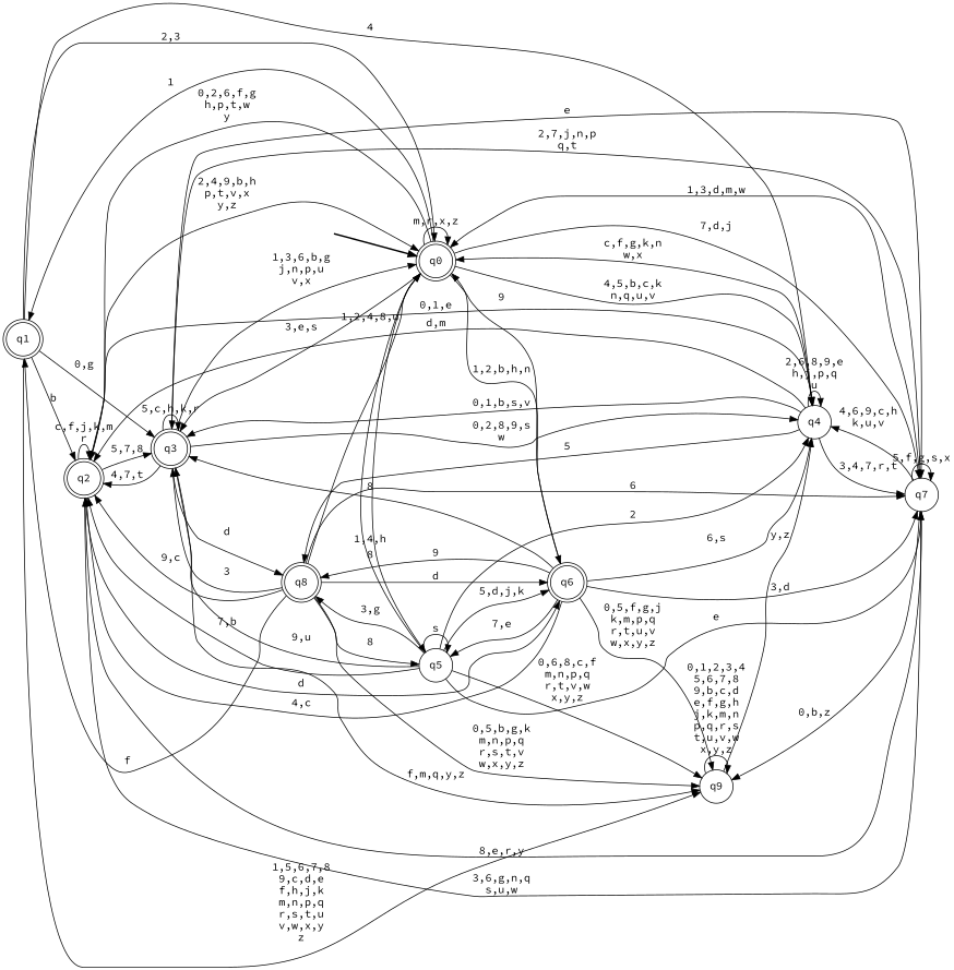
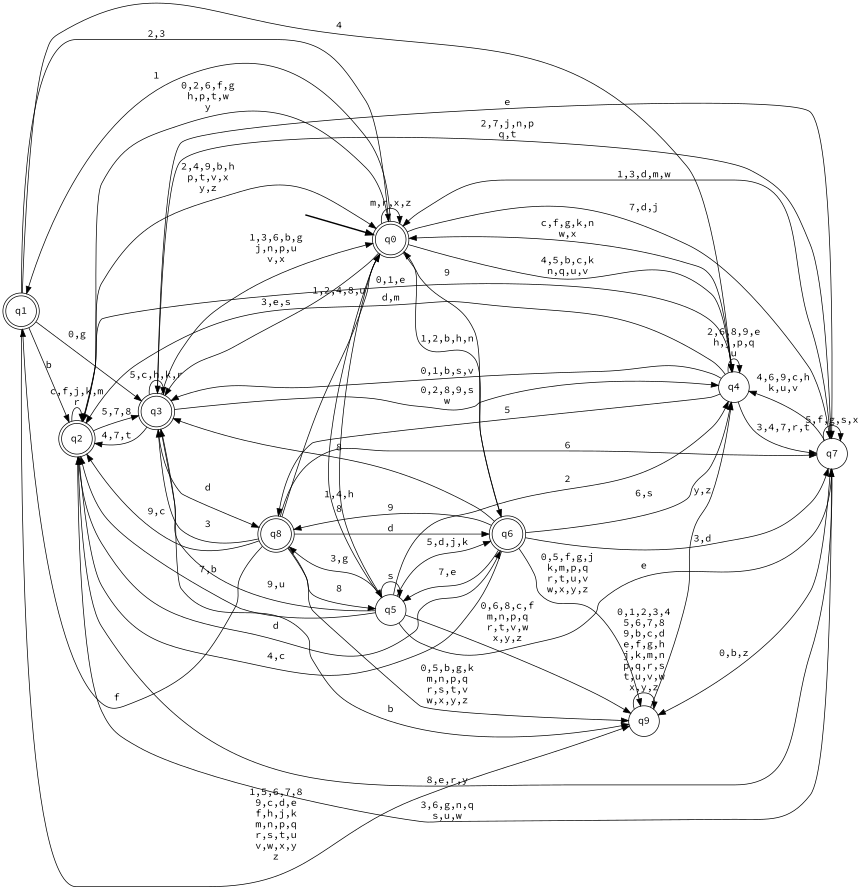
  digraph {
    fontname="Source Code Pro"
    rankdir=LR
    node [fontname="Source Code Pro" shape=doublecircle style="rounded,filled" color=black fillcolor=white]
    edge [fontname="Source Code Pro"]
    __start0 [height=0 shape=none style=invis width=0 color="" fillcolor=""]
    n2 [label=q0]
    n3 [label=q1]
    n4 [label=q2]
    n5 [label=q3]
    n6 [label=q4 shape=circle style=filled]
    n7 [label=q5 shape=circle style=filled]
    n8 [label=q6]
    n9 [label=q7 shape=circle style=filled]
    n10 [label=q9 shape=circle style=filled]
    n11 [label=q8]
    subgraph cluster_1 {
      nodesep=0.15
      ranksep=0.15
      style=invis
      __start0
      n2
    }
    __start0 -> n2 [penwidth=2]
    n2 -> n2 [label="m,r,x,z"]
    n2 -> n3 [label=1]
    n2 -> n4 [label="0,2,6,f,g\nh,p,t,w\ny"]
    n2 -> n5 [label="3,e,s"]
    n2 -> n6 [label="4,5,b,c,k\nn,q,u,v"]
    n2 -> n7 [label=8]
    n2 -> n8 [label=9]
    n2 -> n9 [label="7,d,j"]
    n3 -> n2 [label="2,3"]
    n3 -> n4 [label=b]
    n3 -> n5 [label="0,g"]
    n3 -> n6 [label=4]
    n3 -> n10 [label="1,5,6,7,8\n9,c,d,e\nf,h,j,k\nm,n,p,q\nr,s,t,u\nv,w,x,y\nz"]
    n4 -> n2 [label="2,4,9,b,h\np,t,v,x\ny,z"]
    n4 -> n4 [label="c,f,j,k,m\nr"]
    n4 -> n5 [label="5,7,8"]
    n4 -> n6 [label="0,1,e"]
    n4 -> n8 [label=d]
    n4 -> n9 [label="3,6,g,n,q\ns,u,w"]
    n5 -> n2 [label="1,3,6,b,g\nj,n,p,u\nv,x"]
    n5 -> n4 [label="4,7,t"]
    n5 -> n5 [label="5,c,h,k,r"]
    n5 -> n6 [label="0,2,8,9,s\nw"]
    n5 -> n9 [label=e]
-   n5 -> n10 [label="f,m,q,y,z"]
+   n5 -> n10 [label=b]
    n5 -> n11 [label=d]
    n6 -> n2 [label="c,f,g,k,n\nw,x"]
    n6 -> n4 [label="d,m"]
    n6 -> n5 [label="0,1,b,s,v"]
    n6 -> n6 [label="2,6,8,9,e\nh,j,p,q\nu"]
    n6 -> n9 [label="3,4,7,r,t"]
    n6 -> n11 [label=5]
    n7 -> n2 [label="1,4,h"]
    n7 -> n4 [label="7,b"]
    n7 -> n5 [label="9,u"]
    n7 -> n6 [label=2]
    n7 -> n7 [label=s]
    n7 -> n8 [label="5,d,j,k"]
    n7 -> n9 [label=e]
    n7 -> n10 [label="0,6,8,c,f\nm,n,p,q\nr,t,v,w\nx,y,z"]
    n7 -> n11 [label="3,g"]
    n8 -> n2 [label="1,2,b,h,n"]
    n8 -> n4 [label="4,c"]
    n8 -> n5 [label=8]
    n8 -> n6 [label="6,s"]
    n8 -> n7 [label="7,e"]
    n8 -> n9 [label="3,d"]
    n8 -> n10 [label="0,5,f,g,j\nk,m,p,q\nr,t,u,v\nw,x,y,z"]
    n8 -> n11 [label=9]
    n9 -> n2 [label="1,3,d,m,w"]
    n9 -> n4 [label="8,e,r,y"]
    n9 -> n5 [label="2,7,j,n,p\nq,t"]
    n9 -> n6 [label="4,6,9,c,h\nk,u,v"]
    n9 -> n9 [label="5,f,g,s,x"]
    n9 -> n10 [label="0,b,z"]
    n10 -> n6 [label="y,z"]
    n10 -> n10 [label="0,1,2,3,4\n5,6,7,8\n9,b,c,d\ne,f,g,h\nj,k,m,n\np,q,r,s\nt,u,v,w\nx,y,z"]
    n11 -> n2 [label="1,2,4,8,u"]
    n11 -> n3 [label=f]
    n11 -> n4 [label="9,c"]
    n11 -> n5 [label=3]
    n11 -> n7 [label=8]
    n11 -> n8 [label=d]
    n11 -> n9 [label=6]
    n11 -> n10 [label="0,5,b,g,k\nm,n,p,q\nr,s,t,v\nw,x,y,z"]
  }
